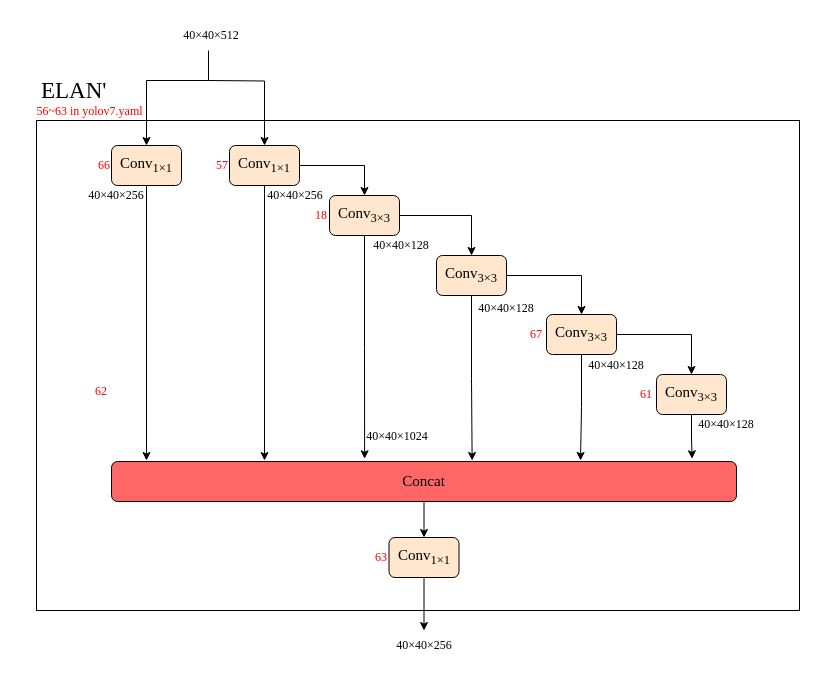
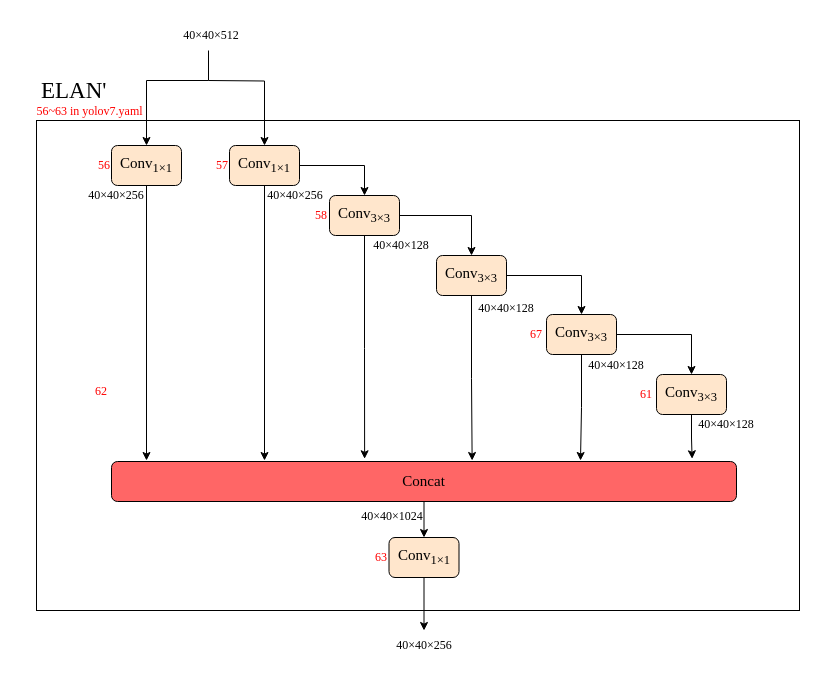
  <mxCell id="0" />
  <mxCell id="1" parent="0" />
  <mxCell id="2" value="" style="rounded=0;whiteSpace=wrap;html=1;fontFamily=Times New Roman;" parent="1" vertex="1"><mxGeometry x="36" y="120" width="763" height="490" as="geometry" /></mxCell>
  <mxCell id="3" value="" style="edgeStyle=orthogonalEdgeStyle;rounded=0;orthogonalLoop=1;jettySize=auto;html=1;exitX=0.5;exitY=1;exitDx=0;exitDy=0;fontFamily=Times New Roman;" parent="1" target="5" edge="1"><mxGeometry relative="1" as="geometry"><mxPoint x="208" y="80" as="sourcePoint" /></mxGeometry></mxCell>
  <mxCell id="4" value="&lt;div style=&quot;font-size: 11.3pt;&quot;&gt;&lt;span style=&quot;background-color: rgb(255, 230, 204);&quot;&gt;Conv&lt;sub&gt;1&lt;/sub&gt;&lt;/span&gt;&lt;sub&gt;×1&lt;/sub&gt;&lt;/div&gt;" style="rounded=1;whiteSpace=wrap;html=1;labelBackgroundColor=none;fontSize=23;fillColor=#FFE6CC;strokeColor=#000000;fontFamily=Times New Roman;" parent="1" vertex="1"><mxGeometry x="111" y="145" width="70" height="40" as="geometry" /></mxCell>
  <mxCell id="5" value="&lt;div style=&quot;font-size: 11.3pt;&quot;&gt;&lt;span style=&quot;background-color: rgb(255, 230, 204);&quot;&gt;Conv&lt;/span&gt;&lt;sub style=&quot;border-color: var(--border-color);&quot;&gt;1&lt;/sub&gt;&lt;sub style=&quot;background-color: initial; border-color: var(--border-color);&quot;&gt;×1&lt;/sub&gt;&lt;/div&gt;" style="rounded=1;whiteSpace=wrap;html=1;labelBackgroundColor=none;fontSize=23;fillColor=#FFE6CC;strokeColor=#000000;fontFamily=Times New Roman;" parent="1" vertex="1"><mxGeometry x="229" y="145" width="70" height="40" as="geometry" /></mxCell>
  <mxCell id="6" style="edgeStyle=orthogonalEdgeStyle;rounded=0;orthogonalLoop=1;jettySize=auto;html=1;exitX=0.5;exitY=1;exitDx=0;exitDy=0;entryX=0.405;entryY=-0.068;entryDx=0;entryDy=0;entryPerimeter=0;" parent="1" source="7" target="23" edge="1"><mxGeometry relative="1" as="geometry" /></mxCell>
  <mxCell id="7" value="&lt;div style=&quot;font-size: 11.3pt;&quot;&gt;&lt;span style=&quot;background-color: rgb(255, 230, 204);&quot;&gt;Conv&lt;/span&gt;&lt;sub&gt;3×3&lt;/sub&gt;&lt;/div&gt;" style="rounded=1;whiteSpace=wrap;html=1;labelBackgroundColor=none;fontSize=23;fillColor=#FFE6CC;strokeColor=#000000;fontFamily=Times New Roman;" parent="1" vertex="1"><mxGeometry x="329" y="195" width="70" height="40" as="geometry" /></mxCell>
  <mxCell id="8" value="" style="edgeStyle=orthogonalEdgeStyle;rounded=0;orthogonalLoop=1;jettySize=auto;html=1;fontFamily=Times New Roman;" parent="1" source="5" target="7" edge="1"><mxGeometry relative="1" as="geometry" /></mxCell>
  <mxCell id="9" style="edgeStyle=orthogonalEdgeStyle;rounded=0;orthogonalLoop=1;jettySize=auto;html=1;exitX=1;exitY=0.5;exitDx=0;exitDy=0;entryX=0.5;entryY=0;entryDx=0;entryDy=0;fontFamily=Times New Roman;" parent="1" source="11" target="14" edge="1"><mxGeometry relative="1" as="geometry" /></mxCell>
  <mxCell id="10" style="edgeStyle=orthogonalEdgeStyle;rounded=0;orthogonalLoop=1;jettySize=auto;html=1;exitX=0.5;exitY=1;exitDx=0;exitDy=0;entryX=0.577;entryY=-0.025;entryDx=0;entryDy=0;entryPerimeter=0;" parent="1" source="11" target="23" edge="1"><mxGeometry relative="1" as="geometry" /></mxCell>
  <mxCell id="11" value="&lt;div style=&quot;font-size: 11.3pt;&quot;&gt;&lt;span style=&quot;background-color: rgb(255, 230, 204);&quot;&gt;Conv&lt;/span&gt;&lt;sub&gt;3×3&lt;/sub&gt;&lt;/div&gt;" style="rounded=1;whiteSpace=wrap;html=1;labelBackgroundColor=none;fontSize=23;fillColor=#FFE6CC;strokeColor=#000000;fontFamily=Times New Roman;" parent="1" vertex="1"><mxGeometry x="436" y="255" width="70" height="40" as="geometry" /></mxCell>
  <mxCell id="12" value="" style="edgeStyle=orthogonalEdgeStyle;rounded=0;orthogonalLoop=1;jettySize=auto;html=1;fontFamily=Times New Roman;" parent="1" source="7" target="11" edge="1"><mxGeometry relative="1" as="geometry" /></mxCell>
  <mxCell id="13" style="edgeStyle=orthogonalEdgeStyle;rounded=0;orthogonalLoop=1;jettySize=auto;html=1;exitX=0.5;exitY=1;exitDx=0;exitDy=0;" parent="1" source="14" edge="1"><mxGeometry relative="1" as="geometry"><mxPoint x="580" y="460" as="targetPoint" /></mxGeometry></mxCell>
  <mxCell id="14" value="&lt;div style=&quot;font-size: 11.3pt;&quot;&gt;&lt;span style=&quot;background-color: rgb(255, 230, 204);&quot;&gt;Conv&lt;/span&gt;&lt;sub&gt;3×3&lt;/sub&gt;&lt;/div&gt;" style="rounded=1;whiteSpace=wrap;html=1;labelBackgroundColor=none;fontSize=23;fillColor=#FFE6CC;strokeColor=#000000;fontFamily=Times New Roman;" parent="1" vertex="1"><mxGeometry x="546" y="314" width="70" height="40" as="geometry" /></mxCell>
  <mxCell id="15" value="" style="edgeStyle=orthogonalEdgeStyle;rounded=0;orthogonalLoop=1;jettySize=auto;html=1;fontFamily=Times New Roman;startArrow=none;" parent="1" target="4" edge="1"><mxGeometry relative="1" as="geometry"><mxPoint x="208" y="50" as="sourcePoint" /><Array as="points"><mxPoint x="208" y="50" /><mxPoint x="208" y="80" /><mxPoint x="146" y="80" /></Array></mxGeometry></mxCell>
- <mxCell id="16" value="&lt;font color=&quot;#ff0000&quot;&gt;18&lt;/font&gt;" style="text;html=1;strokeColor=none;fillColor=none;align=center;verticalAlign=middle;whiteSpace=wrap;rounded=0;fontFamily=Times New Roman;" parent="1" vertex="1"><mxGeometry x="311" y="200" width="20" height="30" as="geometry" /></mxCell>
+ <mxCell id="16" value="&lt;font color=&quot;#ff0000&quot;&gt;58&lt;/font&gt;" style="text;html=1;strokeColor=none;fillColor=none;align=center;verticalAlign=middle;whiteSpace=wrap;rounded=0;fontFamily=Times New Roman;" parent="1" vertex="1"><mxGeometry x="311" y="200" width="20" height="30" as="geometry" /></mxCell>
  <mxCell id="17" value="&lt;font color=&quot;#ff0000&quot;&gt;57&lt;/font&gt;" style="text;html=1;strokeColor=none;fillColor=none;align=center;verticalAlign=middle;whiteSpace=wrap;rounded=0;fontFamily=Times New Roman;" parent="1" vertex="1"><mxGeometry x="212" y="150" width="20" height="30" as="geometry" /></mxCell>
- <mxCell id="18" value="&lt;font color=&quot;#ff0000&quot;&gt;66&lt;/font&gt;" style="text;html=1;strokeColor=none;fillColor=none;align=center;verticalAlign=middle;whiteSpace=wrap;rounded=0;fontFamily=Times New Roman;" parent="1" vertex="1"><mxGeometry x="94" y="150" width="20" height="30" as="geometry" /></mxCell>
+ <mxCell id="18" value="&lt;font color=&quot;#ff0000&quot;&gt;56&lt;/font&gt;" style="text;html=1;strokeColor=none;fillColor=none;align=center;verticalAlign=middle;whiteSpace=wrap;rounded=0;fontFamily=Times New Roman;" parent="1" vertex="1"><mxGeometry x="94" y="150" width="20" height="30" as="geometry" /></mxCell>
  <mxCell id="19" style="edgeStyle=orthogonalEdgeStyle;rounded=0;orthogonalLoop=1;jettySize=auto;html=1;exitX=0.5;exitY=1;exitDx=0;exitDy=0;entryX=0.929;entryY=-0.068;entryDx=0;entryDy=0;entryPerimeter=0;" parent="1" source="20" target="23" edge="1"><mxGeometry relative="1" as="geometry" /></mxCell>
  <mxCell id="20" value="&lt;div style=&quot;font-size: 11.3pt;&quot;&gt;&lt;span style=&quot;background-color: rgb(255, 230, 204);&quot;&gt;Conv&lt;/span&gt;&lt;sub&gt;3×3&lt;/sub&gt;&lt;/div&gt;" style="rounded=1;whiteSpace=wrap;html=1;labelBackgroundColor=none;fontSize=23;fillColor=#FFE6CC;strokeColor=#000000;fontFamily=Times New Roman;" parent="1" vertex="1"><mxGeometry x="656" y="374" width="70" height="40" as="geometry" /></mxCell>
  <mxCell id="21" value="" style="edgeStyle=orthogonalEdgeStyle;rounded=0;orthogonalLoop=1;jettySize=auto;html=1;fontFamily=Times New Roman;" parent="1" source="14" target="20" edge="1"><mxGeometry relative="1" as="geometry" /></mxCell>
  <mxCell id="22" style="edgeStyle=orthogonalEdgeStyle;rounded=0;orthogonalLoop=1;jettySize=auto;html=1;exitX=0.5;exitY=1;exitDx=0;exitDy=0;entryX=0.5;entryY=0;entryDx=0;entryDy=0;fontFamily=Times New Roman;" parent="1" source="23" target="28" edge="1"><mxGeometry relative="1" as="geometry" /></mxCell>
  <mxCell id="23" value="&lt;div style=&quot;font-size: 11.3pt;&quot;&gt;&lt;span style=&quot;background-color: rgb(255, 102, 102);&quot;&gt;Concat&lt;/span&gt;&lt;/div&gt;" style="rounded=1;whiteSpace=wrap;html=1;labelBackgroundColor=none;fontSize=23;fillColor=#FF6666;fontFamily=Times New Roman;" parent="1" vertex="1"><mxGeometry x="111" y="461" width="625" height="40" as="geometry" /></mxCell>
  <mxCell id="24" style="edgeStyle=orthogonalEdgeStyle;rounded=0;orthogonalLoop=1;jettySize=auto;html=1;exitX=0.5;exitY=1;exitDx=0;exitDy=0;fontFamily=Times New Roman;" parent="1" source="4" edge="1"><mxGeometry relative="1" as="geometry"><mxPoint x="146" y="460" as="targetPoint" /></mxGeometry></mxCell>
  <mxCell id="25" style="edgeStyle=orthogonalEdgeStyle;rounded=0;orthogonalLoop=1;jettySize=auto;html=1;exitX=0.5;exitY=1;exitDx=0;exitDy=0;fontFamily=Times New Roman;" parent="1" source="5" edge="1"><mxGeometry relative="1" as="geometry"><mxPoint x="264" y="460" as="targetPoint" /></mxGeometry></mxCell>
  <mxCell id="26" value="&lt;font color=&quot;#ff0000&quot;&gt;62&lt;/font&gt;" style="text;html=1;strokeColor=none;fillColor=none;align=center;verticalAlign=middle;whiteSpace=wrap;rounded=0;fontFamily=Times New Roman;" parent="1" vertex="1"><mxGeometry x="91" y="376" width="20" height="30" as="geometry" /></mxCell>
  <mxCell id="27" style="edgeStyle=orthogonalEdgeStyle;rounded=0;orthogonalLoop=1;jettySize=auto;html=1;exitX=0.5;exitY=1;exitDx=0;exitDy=0;entryX=0.5;entryY=0;entryDx=0;entryDy=0;" parent="1" source="28" target="36" edge="1"><mxGeometry relative="1" as="geometry" /></mxCell>
  <mxCell id="28" value="&lt;div style=&quot;font-size: 11.3pt;&quot;&gt;&lt;span style=&quot;background-color: rgb(255, 230, 204);&quot;&gt;Conv&lt;/span&gt;&lt;sub style=&quot;background-color: initial; border-color: var(--border-color);&quot;&gt;1&lt;/sub&gt;&lt;sub style=&quot;background-color: initial; border-color: var(--border-color);&quot;&gt;×1&lt;/sub&gt;&lt;/div&gt;" style="rounded=1;whiteSpace=wrap;html=1;labelBackgroundColor=none;fontSize=23;fillColor=#FFE6CC;strokeColor=#000000;fontFamily=Times New Roman;" parent="1" vertex="1"><mxGeometry x="388.5" y="537" width="70" height="40" as="geometry" /></mxCell>
  <mxCell id="29" value="&lt;font color=&quot;#ff0000&quot;&gt;63&lt;/font&gt;" style="text;html=1;strokeColor=none;fillColor=none;align=center;verticalAlign=middle;whiteSpace=wrap;rounded=0;fontFamily=Times New Roman;" parent="1" vertex="1"><mxGeometry x="371" y="542" width="20" height="30" as="geometry" /></mxCell>
  <mxCell id="30" value="40×40×256" style="text;html=1;strokeColor=none;fillColor=none;align=center;verticalAlign=middle;whiteSpace=wrap;rounded=0;fontFamily=Times New Roman;" parent="1" vertex="1"><mxGeometry x="86" y="180" width="60" height="30" as="geometry" /></mxCell>
  <mxCell id="31" value="40×40×256" style="text;html=1;strokeColor=none;fillColor=none;align=center;verticalAlign=middle;whiteSpace=wrap;rounded=0;fontFamily=Times New Roman;" parent="1" vertex="1"><mxGeometry x="265" y="180" width="60" height="30" as="geometry" /></mxCell>
  <mxCell id="32" value="40×40×128" style="text;html=1;strokeColor=none;fillColor=none;align=center;verticalAlign=middle;whiteSpace=wrap;rounded=0;fontFamily=Times New Roman;" parent="1" vertex="1"><mxGeometry x="371" y="230" width="60" height="30" as="geometry" /></mxCell>
  <mxCell id="33" value="40×40×128" style="text;html=1;strokeColor=none;fillColor=none;align=center;verticalAlign=middle;whiteSpace=wrap;rounded=0;fontFamily=Times New Roman;" parent="1" vertex="1"><mxGeometry x="476" y="293" width="60" height="30" as="geometry" /></mxCell>
  <mxCell id="34" value="40×40×128" style="text;html=1;strokeColor=none;fillColor=none;align=center;verticalAlign=middle;whiteSpace=wrap;rounded=0;fontFamily=Times New Roman;" parent="1" vertex="1"><mxGeometry x="586" y="350" width="60" height="30" as="geometry" /></mxCell>
- <mxCell id="35" value="40×40×1024" style="text;html=1;strokeColor=none;fillColor=none;align=center;verticalAlign=middle;whiteSpace=wrap;rounded=0;fontFamily=Times New Roman;" parent="1" vertex="1"><mxGeometry x="367" y="421" width="60" height="30" as="geometry" /></mxCell>
+ <mxCell id="35" value="40×40×1024" style="text;html=1;strokeColor=none;fillColor=none;align=center;verticalAlign=middle;whiteSpace=wrap;rounded=0;fontFamily=Times New Roman;" parent="1" vertex="1"><mxGeometry x="362" y="501" width="60" height="30" as="geometry" /></mxCell>
  <mxCell id="36" value="40×40×256" style="text;html=1;strokeColor=none;fillColor=none;align=center;verticalAlign=middle;whiteSpace=wrap;rounded=0;fontFamily=Times New Roman;" parent="1" vertex="1"><mxGeometry x="393.5" y="630" width="60" height="30" as="geometry" /></mxCell>
  <mxCell id="37" value="&lt;span style=&quot;color: rgb(0, 0, 0); font-size: 23px; font-style: normal; font-variant-ligatures: normal; font-variant-caps: normal; font-weight: 400; letter-spacing: normal; orphans: 2; text-align: center; text-indent: 0px; text-transform: none; widows: 2; word-spacing: 0px; -webkit-text-stroke-width: 0px; text-decoration-thickness: initial; text-decoration-style: initial; text-decoration-color: initial; float: none; display: inline !important;&quot;&gt;ELAN'&lt;/span&gt;" style="text;whiteSpace=wrap;html=1;fontSize=23;fontFamily=Times New Roman;fontColor=#000000;" parent="1" vertex="1"><mxGeometry x="39" y="70" width="130" height="40" as="geometry" /></mxCell>
  <mxCell id="38" value="&lt;span style=&quot;background-color: rgb(255, 255, 255);&quot;&gt;40×40×512&lt;/span&gt;" style="text;html=1;strokeColor=none;fillColor=none;align=center;verticalAlign=middle;whiteSpace=wrap;rounded=0;fontFamily=Times New Roman;" parent="1" vertex="1"><mxGeometry x="181" y="20" width="60" height="30" as="geometry" /></mxCell>
  <mxCell id="39" value="40×40×128" style="text;html=1;strokeColor=none;fillColor=none;align=center;verticalAlign=middle;whiteSpace=wrap;rounded=0;fontFamily=Times New Roman;" parent="1" vertex="1"><mxGeometry x="696" y="409" width="60" height="30" as="geometry" /></mxCell>
  <mxCell id="40" value="&lt;font color=&quot;#ff0000&quot;&gt;67&lt;/font&gt;" style="text;html=1;strokeColor=none;fillColor=none;align=center;verticalAlign=middle;whiteSpace=wrap;rounded=0;fontFamily=Times New Roman;" parent="1" vertex="1"><mxGeometry x="526" y="319" width="20" height="30" as="geometry" /></mxCell>
  <mxCell id="41" value="&lt;font color=&quot;#ff0000&quot;&gt;61&lt;/font&gt;" style="text;html=1;strokeColor=none;fillColor=none;align=center;verticalAlign=middle;whiteSpace=wrap;rounded=0;fontFamily=Times New Roman;" parent="1" vertex="1"><mxGeometry x="636" y="379" width="20" height="30" as="geometry" /></mxCell>
  <mxCell id="42" value="&lt;font color=&quot;#ff0000&quot;&gt;56~63 in yolov7.yaml&lt;/font&gt;" style="text;html=1;strokeColor=none;fillColor=none;align=center;verticalAlign=middle;whiteSpace=wrap;rounded=0;fontFamily=Times New Roman;" parent="1" vertex="1"><mxGeometry x="20" y="96" width="139" height="30" as="geometry" /></mxCell>
